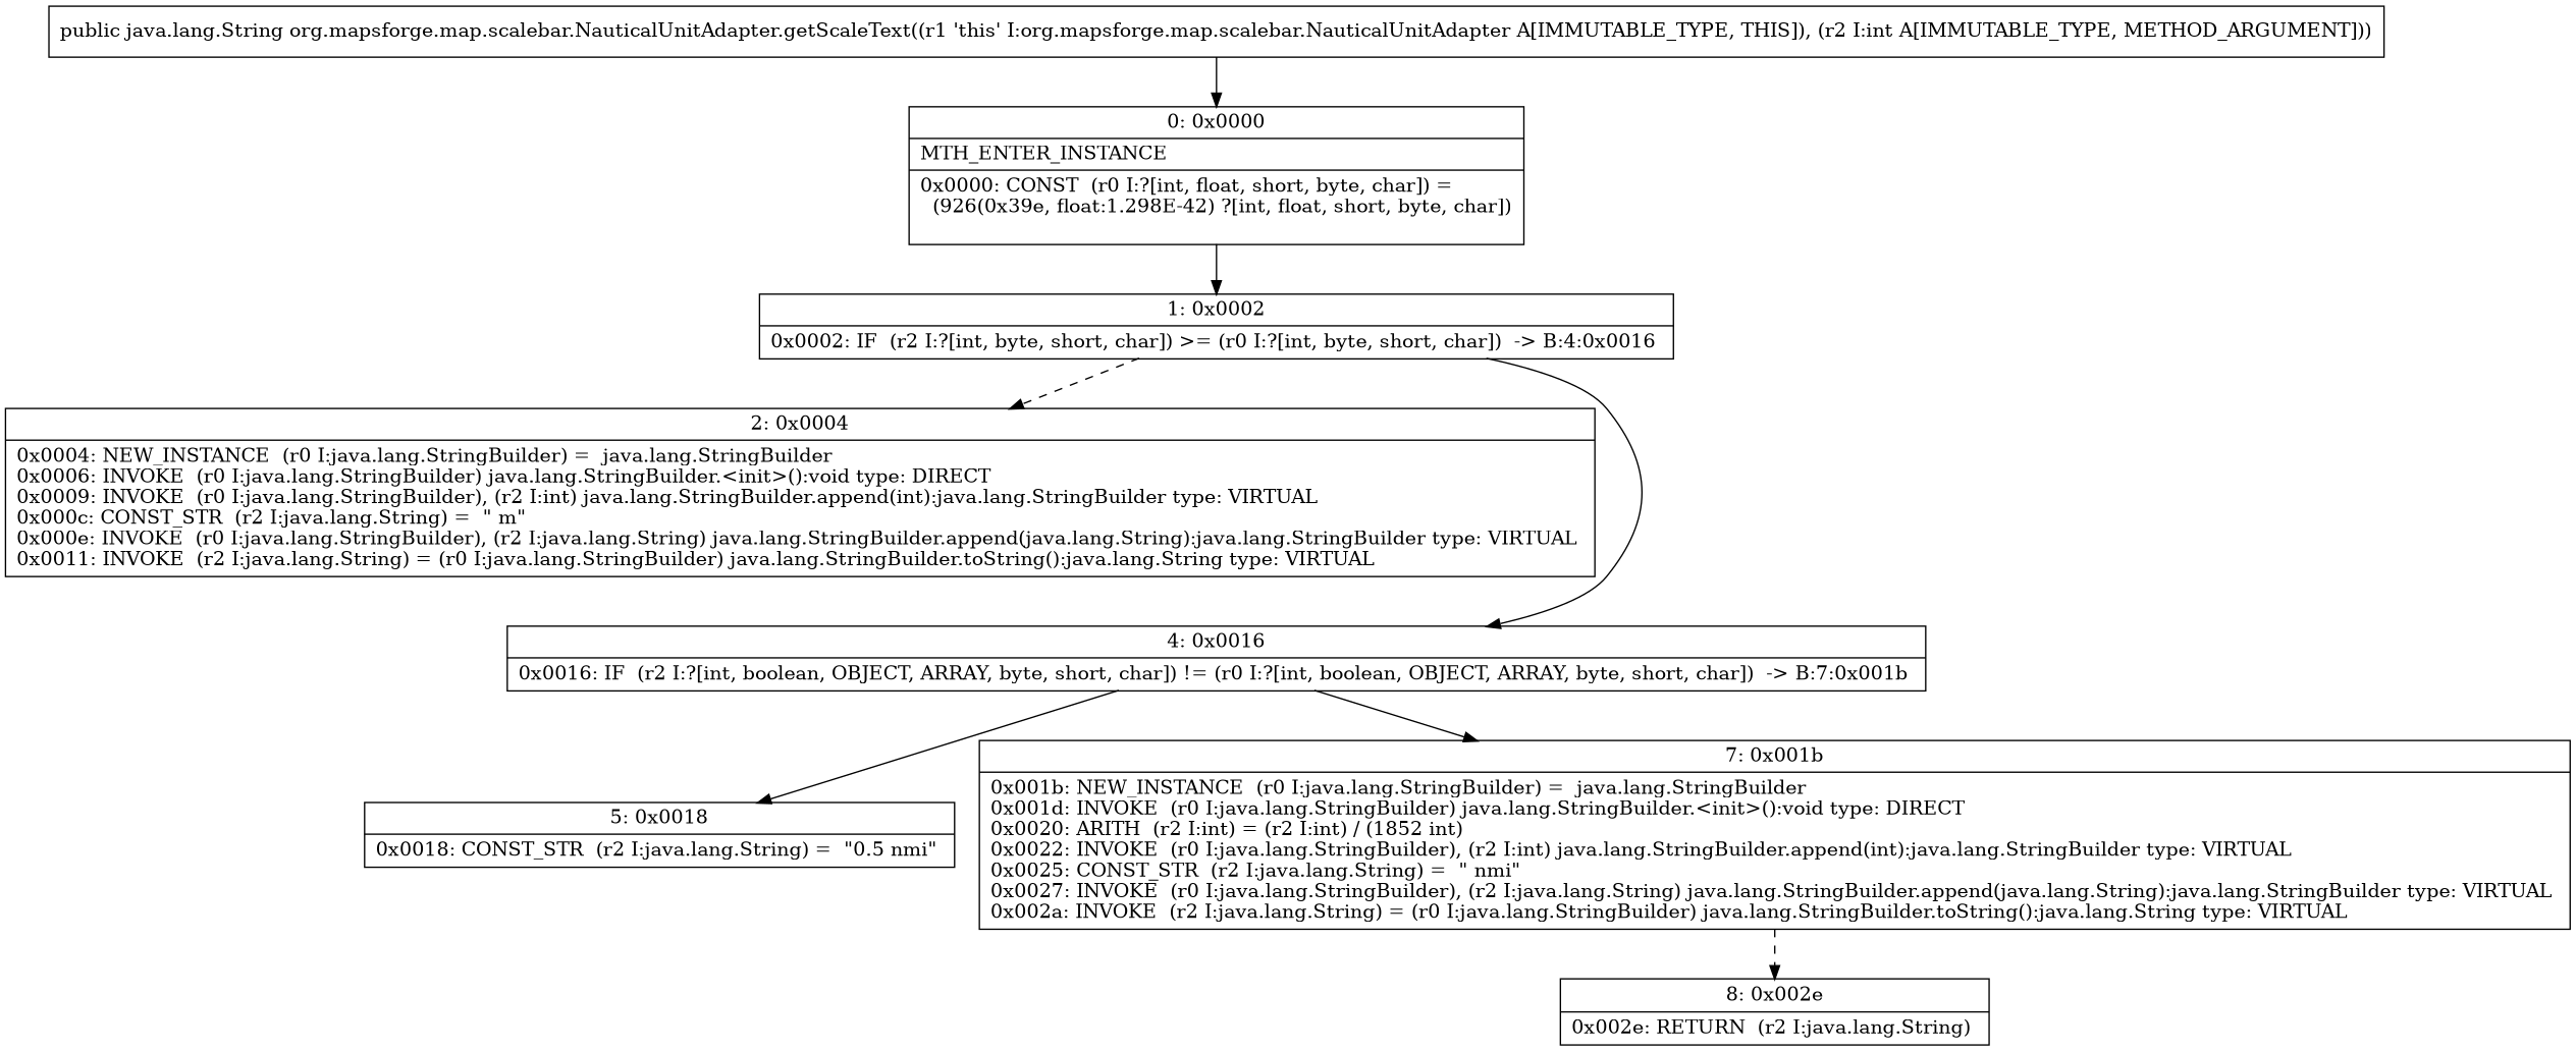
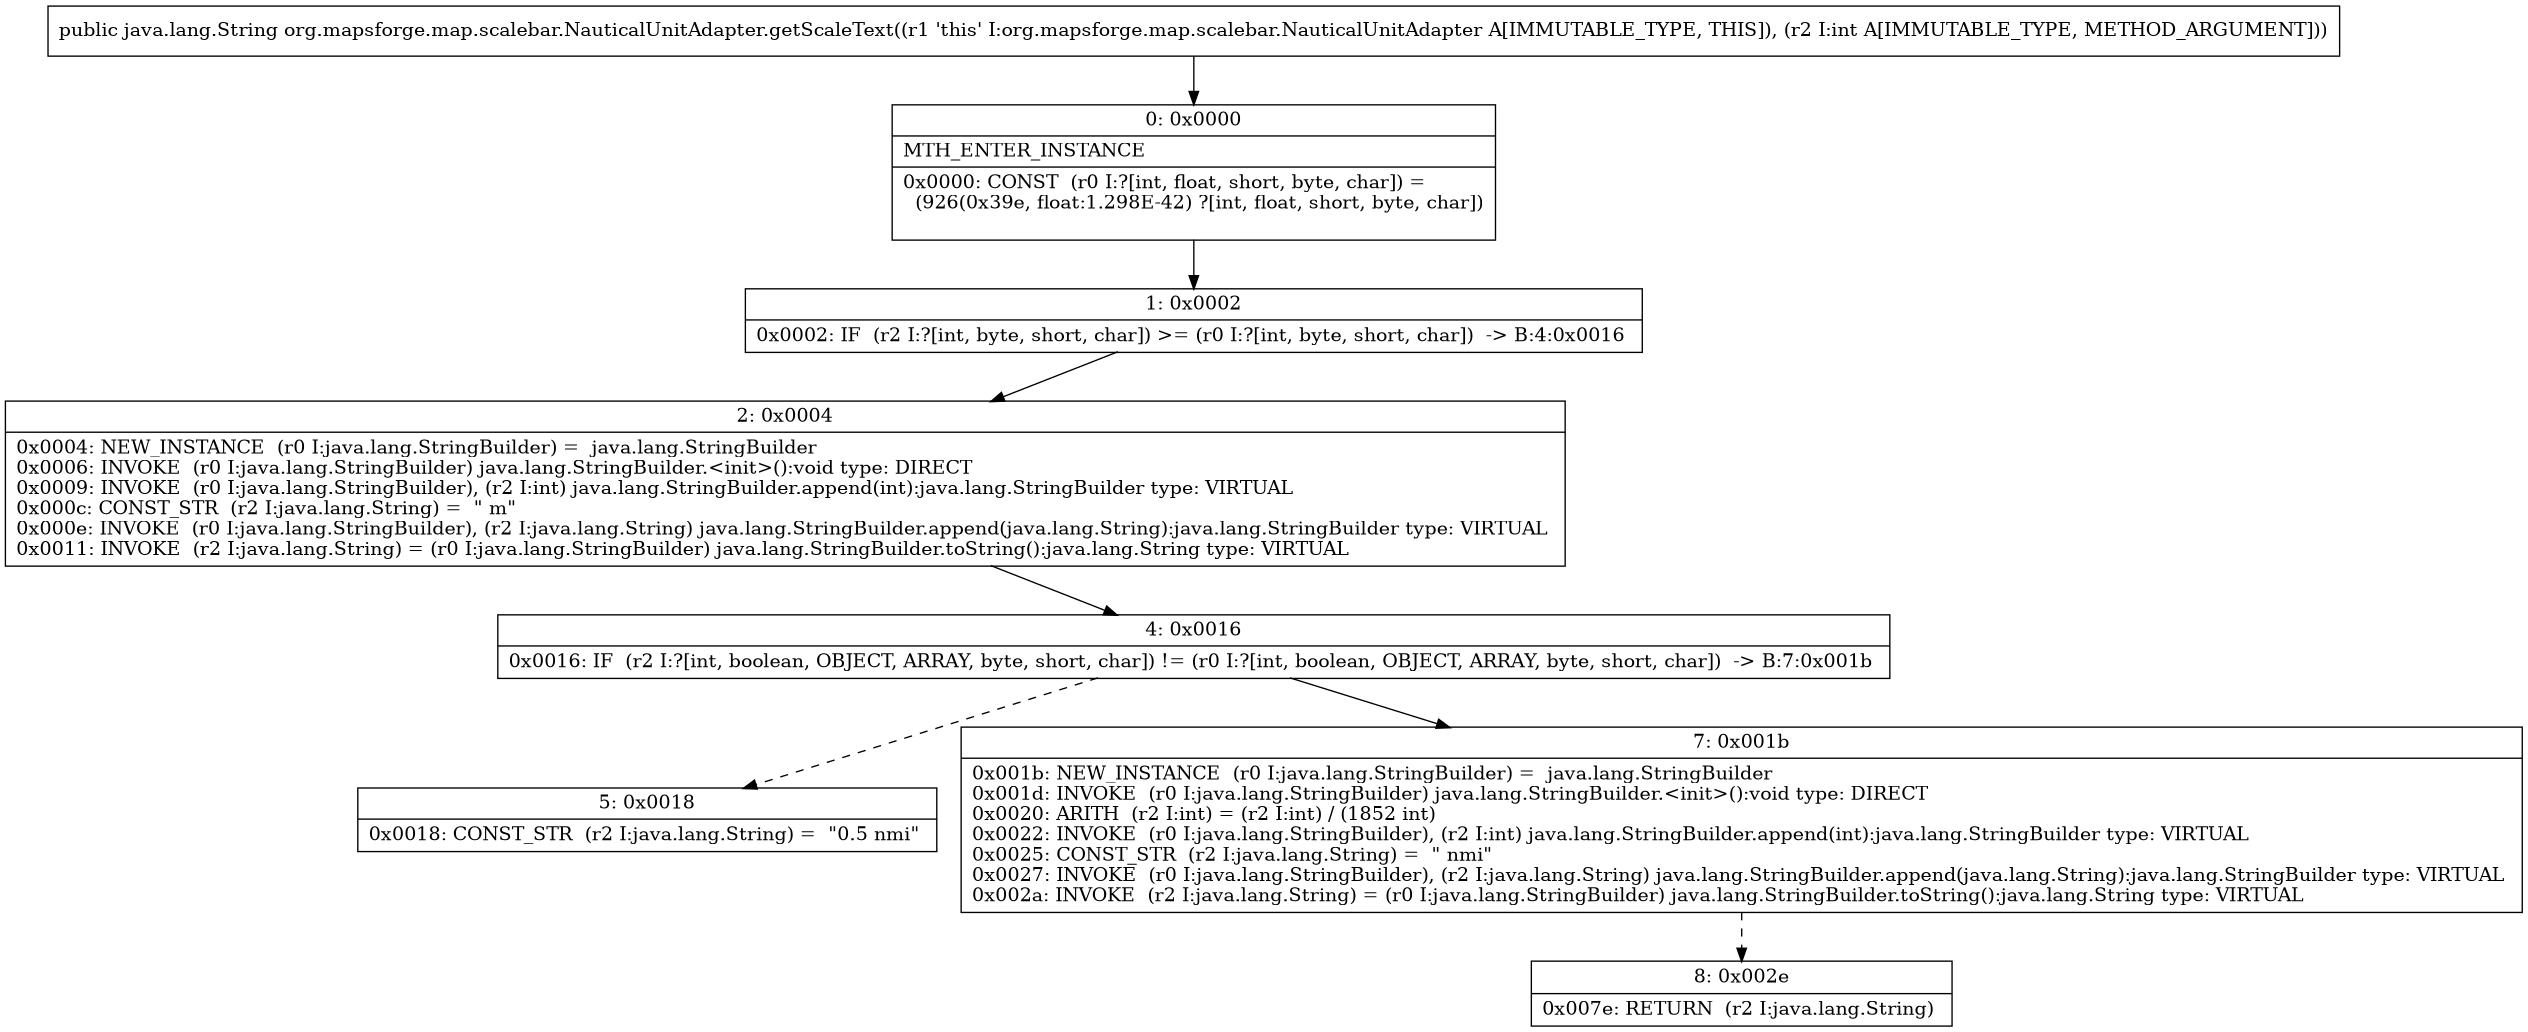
  digraph {
    node [shape=record]
    n1 [label="{0\:\ 0x0000|MTH_ENTER_INSTANCE\l|0x0000: CONST  (r0 I:?[int, float, short, byte, char]) = \l  (926(0x39e, float:1.298E\-42) ?[int, float, short, byte, char])\l \l}"]
    n2 [label="{1\:\ 0x0002|0x0002: IF  (r2 I:?[int, byte, short, char]) \>= (r0 I:?[int, byte, short, char])  \-\> B:4:0x0016 \l}"]
    n3 [label="{2\:\ 0x0004|0x0004: NEW_INSTANCE  (r0 I:java.lang.StringBuilder) =  java.lang.StringBuilder \l0x0006: INVOKE  (r0 I:java.lang.StringBuilder) java.lang.StringBuilder.\<init\>():void type: DIRECT \l0x0009: INVOKE  (r0 I:java.lang.StringBuilder), (r2 I:int) java.lang.StringBuilder.append(int):java.lang.StringBuilder type: VIRTUAL \l0x000c: CONST_STR  (r2 I:java.lang.String) =  \" m\" \l0x000e: INVOKE  (r0 I:java.lang.StringBuilder), (r2 I:java.lang.String) java.lang.StringBuilder.append(java.lang.String):java.lang.StringBuilder type: VIRTUAL \l0x0011: INVOKE  (r2 I:java.lang.String) = (r0 I:java.lang.StringBuilder) java.lang.StringBuilder.toString():java.lang.String type: VIRTUAL \l}"]
    n4 [label="{4\:\ 0x0016|0x0016: IF  (r2 I:?[int, boolean, OBJECT, ARRAY, byte, short, char]) != (r0 I:?[int, boolean, OBJECT, ARRAY, byte, short, char])  \-\> B:7:0x001b \l}"]
    n5 [label="{5\:\ 0x0018|0x0018: CONST_STR  (r2 I:java.lang.String) =  \"0.5 nmi\" \l}"]
    n6 [label="{7\:\ 0x001b|0x001b: NEW_INSTANCE  (r0 I:java.lang.StringBuilder) =  java.lang.StringBuilder \l0x001d: INVOKE  (r0 I:java.lang.StringBuilder) java.lang.StringBuilder.\<init\>():void type: DIRECT \l0x0020: ARITH  (r2 I:int) = (r2 I:int) \/ (1852 int) \l0x0022: INVOKE  (r0 I:java.lang.StringBuilder), (r2 I:int) java.lang.StringBuilder.append(int):java.lang.StringBuilder type: VIRTUAL \l0x0025: CONST_STR  (r2 I:java.lang.String) =  \" nmi\" \l0x0027: INVOKE  (r0 I:java.lang.StringBuilder), (r2 I:java.lang.String) java.lang.StringBuilder.append(java.lang.String):java.lang.StringBuilder type: VIRTUAL \l0x002a: INVOKE  (r2 I:java.lang.String) = (r0 I:java.lang.StringBuilder) java.lang.StringBuilder.toString():java.lang.String type: VIRTUAL \l}"]
-   n7 [label="{8\:\ 0x002e|0x002e: RETURN  (r2 I:java.lang.String) \l}"]
+   n7 [label="{8\:\ 0x002e|0x007e: RETURN  (r2 I:java.lang.String) \l}"]
    n8 [label="{public java.lang.String org.mapsforge.map.scalebar.NauticalUnitAdapter.getScaleText((r1 'this' I:org.mapsforge.map.scalebar.NauticalUnitAdapter A[IMMUTABLE_TYPE, THIS]), (r2 I:int A[IMMUTABLE_TYPE, METHOD_ARGUMENT])) }"]
    n1 -> n2
-   n2 -> n3 [style=dashed]
-   n2 -> n4
-   n4 -> n5 [style=solid]
+   n2 -> n3 [style=solid]
+   n3 -> n4
+   n4 -> n5 [style=dashed]
    n4 -> n6
    n6 -> n7 [style=dashed]
    n8 -> n1
  }
